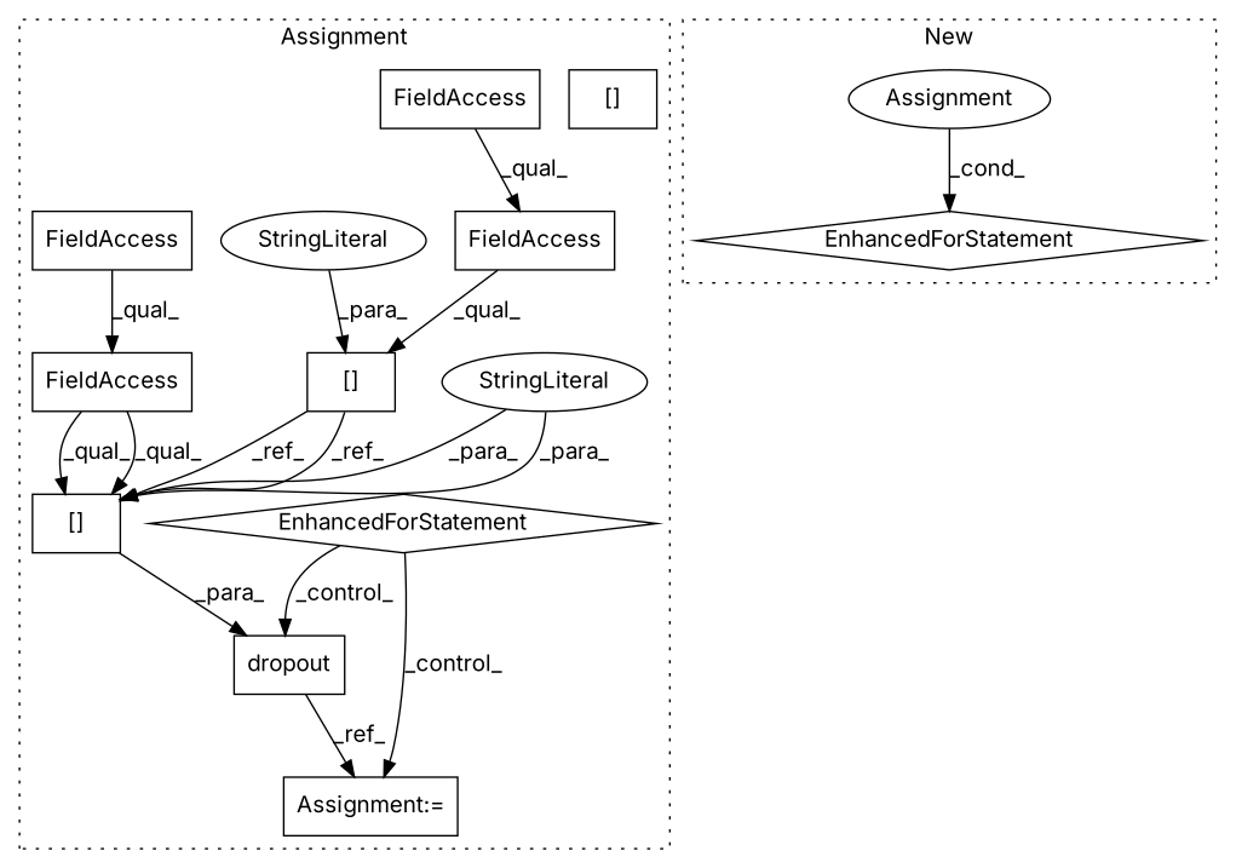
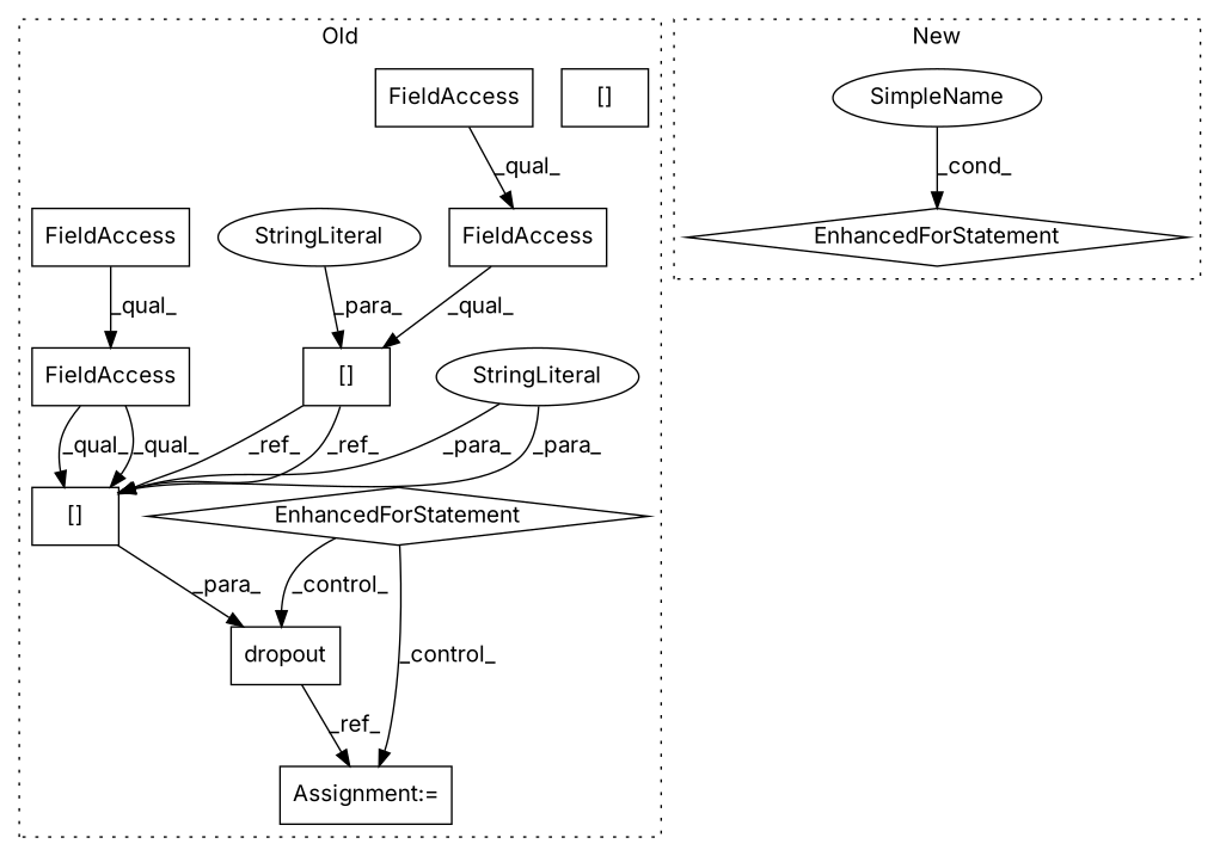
  digraph {
    fontname=Inter
    node [a=22 fontname=Inter l="13,1" s="1850,1866" shape=box]
    edge [fontname=Inter]
    n1 [a=32 l="8,1" label=dropout s="1842,1867"]
    n2 [a=7 l=1 label="Assignment:=" s=1901]
    n3 [a=70 l="65,2" label=EnhancedForStatement s="1669,1768" shape=diamond]
    n4 [a=2 label="[]"]
    n5 [a=2 label="[]" s="1637,1653"]
    n6 [a=45 l=3 label=StringLiteral s=1863 shape=ellipse]
    n7 [a=45 l=3 label=StringLiteral s=1650 shape=ellipse]
    n8 [l=12 label=FieldAccess s=1850]
    n9 [l=6 label=FieldAccess s=1850]
    n10 [l=12 label=FieldAccess s=1637]
    n11 [l=6 label=FieldAccess s=1637]
    n12 [a=2 label="[]"]
    n13 [a=70 l="53,2" label=EnhancedForStatement s="2941,3017" shape=diamond]
-   n14 [a=42 l=5 label=Assignment s=2998 shape=ellipse]
+   n14 [a=42 l=5 label=SimpleName s=2998 shape=ellipse]
    subgraph cluster_1 {
-     label=Assignment
+     label=Old
      style=dotted
      n1
      n2
      n3
      n4
      n5
      n6
      n7
      n8
      n9
      n10
      n11
      n12
    }
    subgraph cluster_2 {
      label=New
      style=dotted
      n13
      n14
    }
    n1 -> n2 [label=_ref_]
    n3 -> n1 [label=_control_]
    n3 -> n2 [label=_control_]
    n5 -> n12 [label=_ref_]
    n5 -> n12 [label=_ref_]
    n6 -> n12 [label=_para_]
    n6 -> n12 [label=_para_]
    n7 -> n5 [label=_para_]
    n8 -> n12 [label=_qual_]
    n8 -> n12 [label=_qual_]
    n9 -> n8 [label=_qual_]
    n10 -> n5 [label=_qual_]
    n11 -> n10 [label=_qual_]
    n12 -> n1 [label=_para_]
    n14 -> n13 [label=_cond_]
  }
